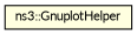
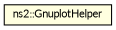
  digraph {
    rankdir=LR
    fontname=Lato
-   n1 [color=black fillcolor=lightyellow fontname=Lato fontsize=10 height=0.2 label="ns3::GnuplotHelper" shape=record style=filled width=0.4]
+   n1 [color=black fillcolor=lightyellow fontname=Lato fontsize=10 height=0.2 label="ns2::GnuplotHelper" shape=record style=filled width=0.4]
  }
